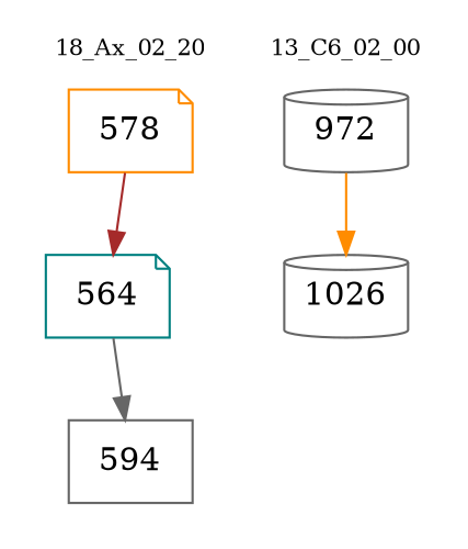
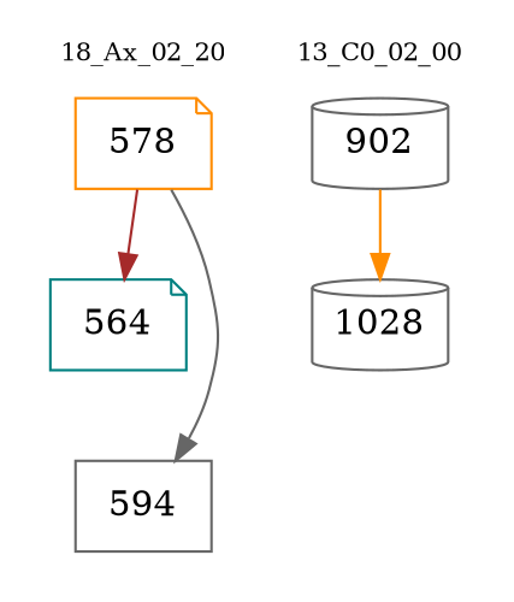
  digraph {
    node [color=gray40 shape=note]
    n1 [color=darkorange label=578]
    n2 [color=teal label=564]
    n3 [label=594 shape=box]
-   n4 [label=972 shape=cylinder]
-   n5 [label=1026 shape=cylinder]
+   n4 [label=902 shape=cylinder]
+   n5 [label=1028 shape=cylinder]
    subgraph cluster_1 {
      color=white
      fontsize=10
      label="18_Ax_02_20"
      n1
      n2
      n3
    }
    subgraph cluster_2 {
      color=white
      fontsize=10
-     label="13_C6_02_00"
+     label="13_C0_02_00"
      n4
      n5
    }
    n1 -> n2 [color=brown]
-   n2 -> n3 [color=gray40]
+   n1 -> n3 [color=gray40]
    n4 -> n5 [color=darkorange]
  }
